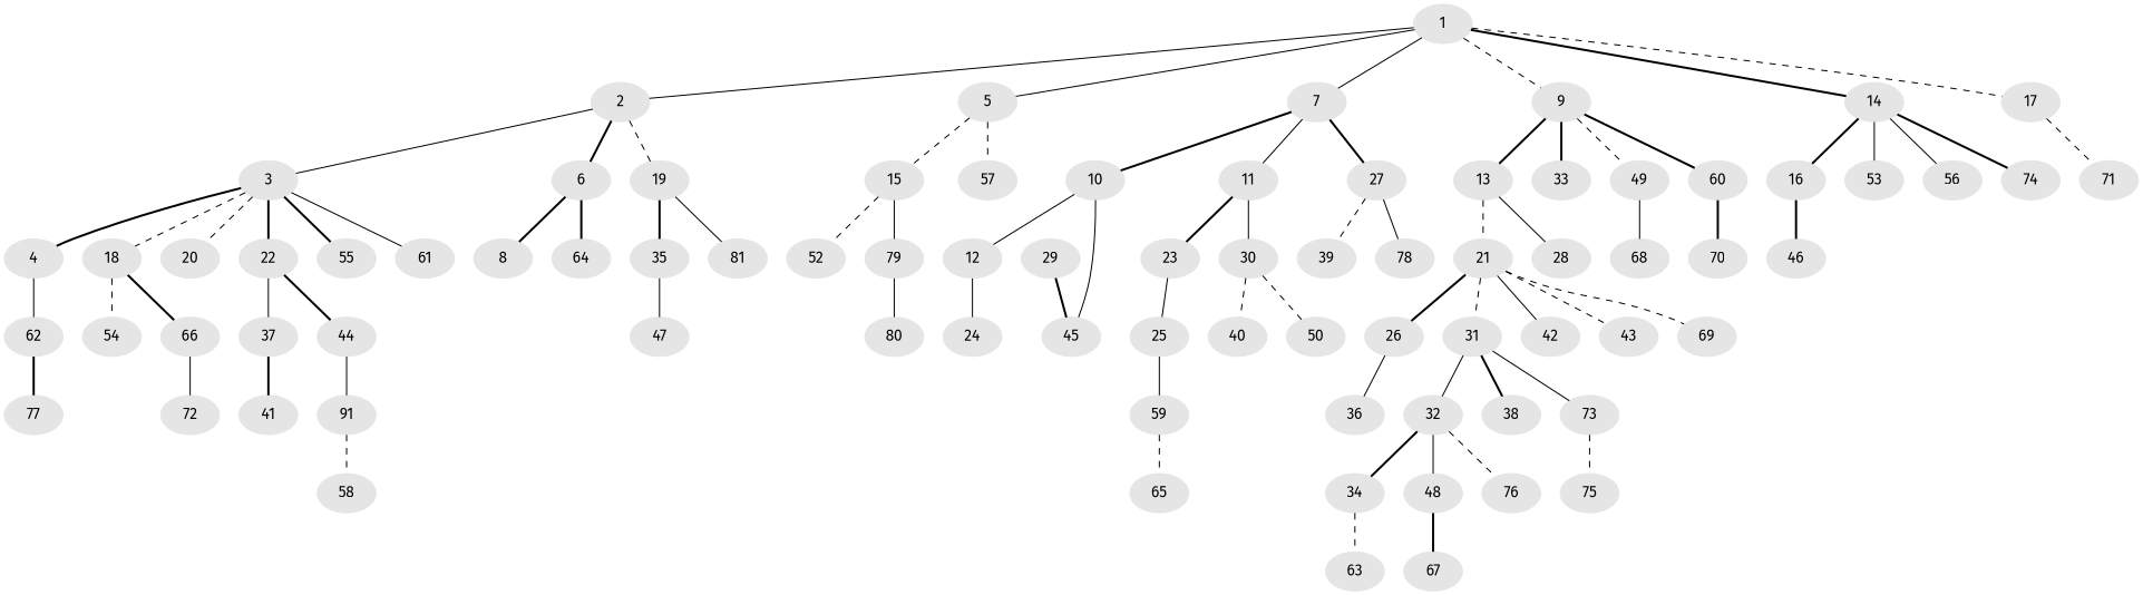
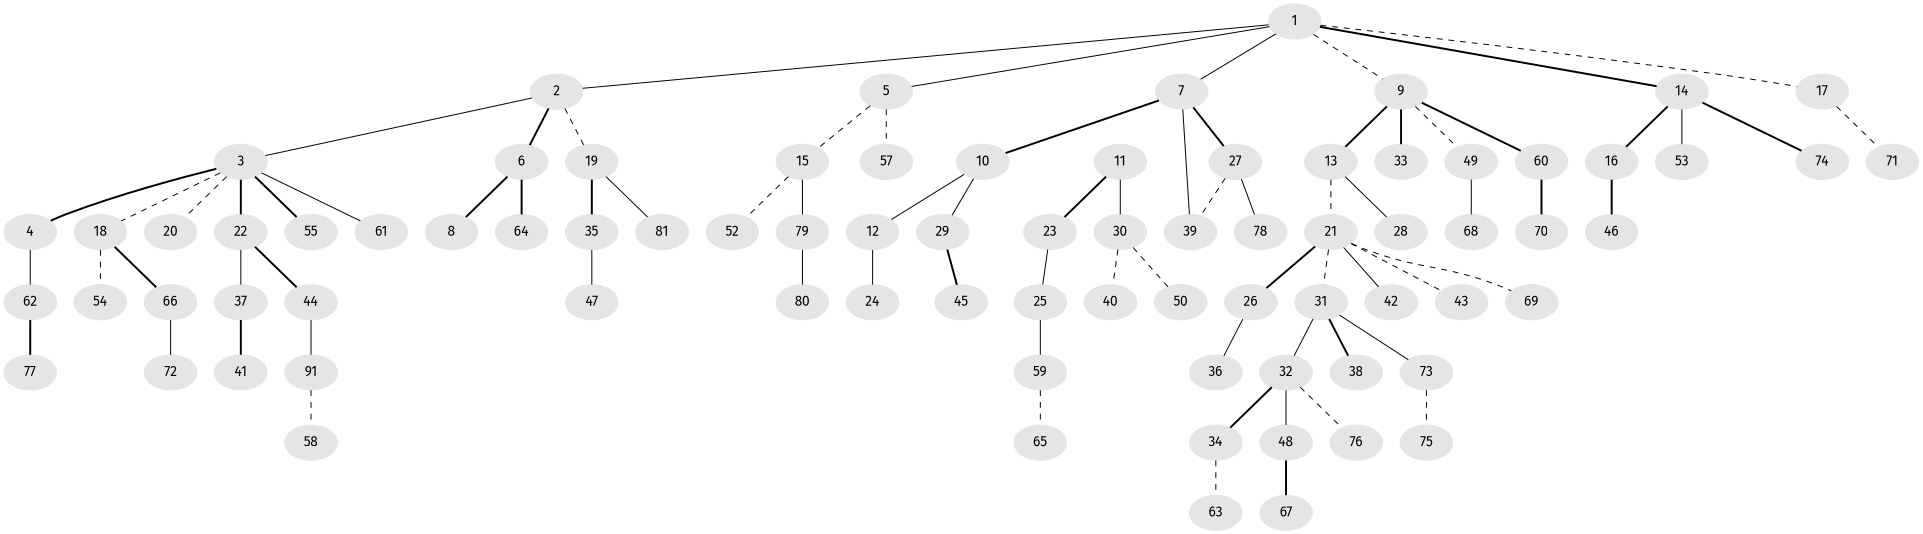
  graph {
    fontname="Fira Sans"
    node [color=gray90 fontname="Fira Sans" style=filled]
    edge [fontname="Fira Sans" style=solid]
    1
    2
    5
    7
    9
    14
    17
    3
    6
    19
    15
    57
    10
    11
    27
    13
    33
    49
    60
    16
    53
-   56
    74
    71
    4
    18
    20
    22
    55
    61
    8
    64
    35
    81
    62
    54
    66
    37
    44
    77
    52
    79
    12
    29
    23
    30
    39
    78
    21
    28
    68
    70
    24
    45
    25
    40
    50
    26
    31
    42
    43
    69
    46
    80
    72
    47
    36
    32
    38
    73
    41
    n72 [label=91]
    59
    65
    34
    48
    76
    75
    63
    67
    58
    1 -- 2
    1 -- 5
    1 -- 7
    1 -- 9 [style=dashed]
    1 -- 14 [style=bold]
    1 -- 17 [style=dashed]
    2 -- 3
    2 -- 6 [style=bold]
    2 -- 19 [style=dashed]
    5 -- 15 [style=dashed]
    5 -- 57 [style=dashed]
    7 -- 10 [style=bold]
-   7 -- 11
+   7 -- 39
    7 -- 27 [style=bold]
    9 -- 13 [style=bold]
    9 -- 33 [style=bold]
    9 -- 49 [style=dashed]
    9 -- 60 [style=bold]
    14 -- 16 [style=bold]
    14 -- 53
-   14 -- 56
    14 -- 74 [style=bold]
    17 -- 71 [style=dashed]
    3 -- 4 [style=bold]
    3 -- 18 [style=dashed]
    3 -- 20 [style=dashed]
    3 -- 22 [style=bold]
    3 -- 55 [style=bold]
    3 -- 61
    6 -- 8 [style=bold]
    6 -- 64 [style=bold]
    19 -- 35 [style=bold]
    19 -- 81
    15 -- 52 [style=dashed]
    15 -- 79
    10 -- 12
-   10 -- 45
+   10 -- 29
    11 -- 23 [style=bold]
    11 -- 30
    27 -- 39 [style=dashed]
    27 -- 78
    13 -- 21 [style=dashed]
    13 -- 28
    49 -- 68
    60 -- 70 [style=bold]
    16 -- 46 [style=bold]
    4 -- 62
    18 -- 54 [style=dashed]
    18 -- 66 [style=bold]
    22 -- 37
    22 -- 44 [style=bold]
    35 -- 47
    62 -- 77 [style=bold]
    66 -- 72
    37 -- 41 [style=bold]
    44 -- n72
    79 -- 80
    12 -- 24
    29 -- 45 [style=bold]
    23 -- 25
    30 -- 40 [style=dashed]
    30 -- 50 [style=dashed]
    21 -- 26 [style=bold]
    21 -- 31 [style=dashed]
    21 -- 42
    21 -- 43 [style=dashed]
    21 -- 69 [style=dashed]
    25 -- 59
    26 -- 36
    31 -- 32
    31 -- 38 [style=bold]
    31 -- 73
    32 -- 34 [style=bold]
    32 -- 48
    32 -- 76 [style=dashed]
    73 -- 75 [style=dashed]
    n72 -- 58 [style=dashed]
    59 -- 65 [style=dashed]
    34 -- 63 [style=dashed]
    48 -- 67 [style=bold]
  }
